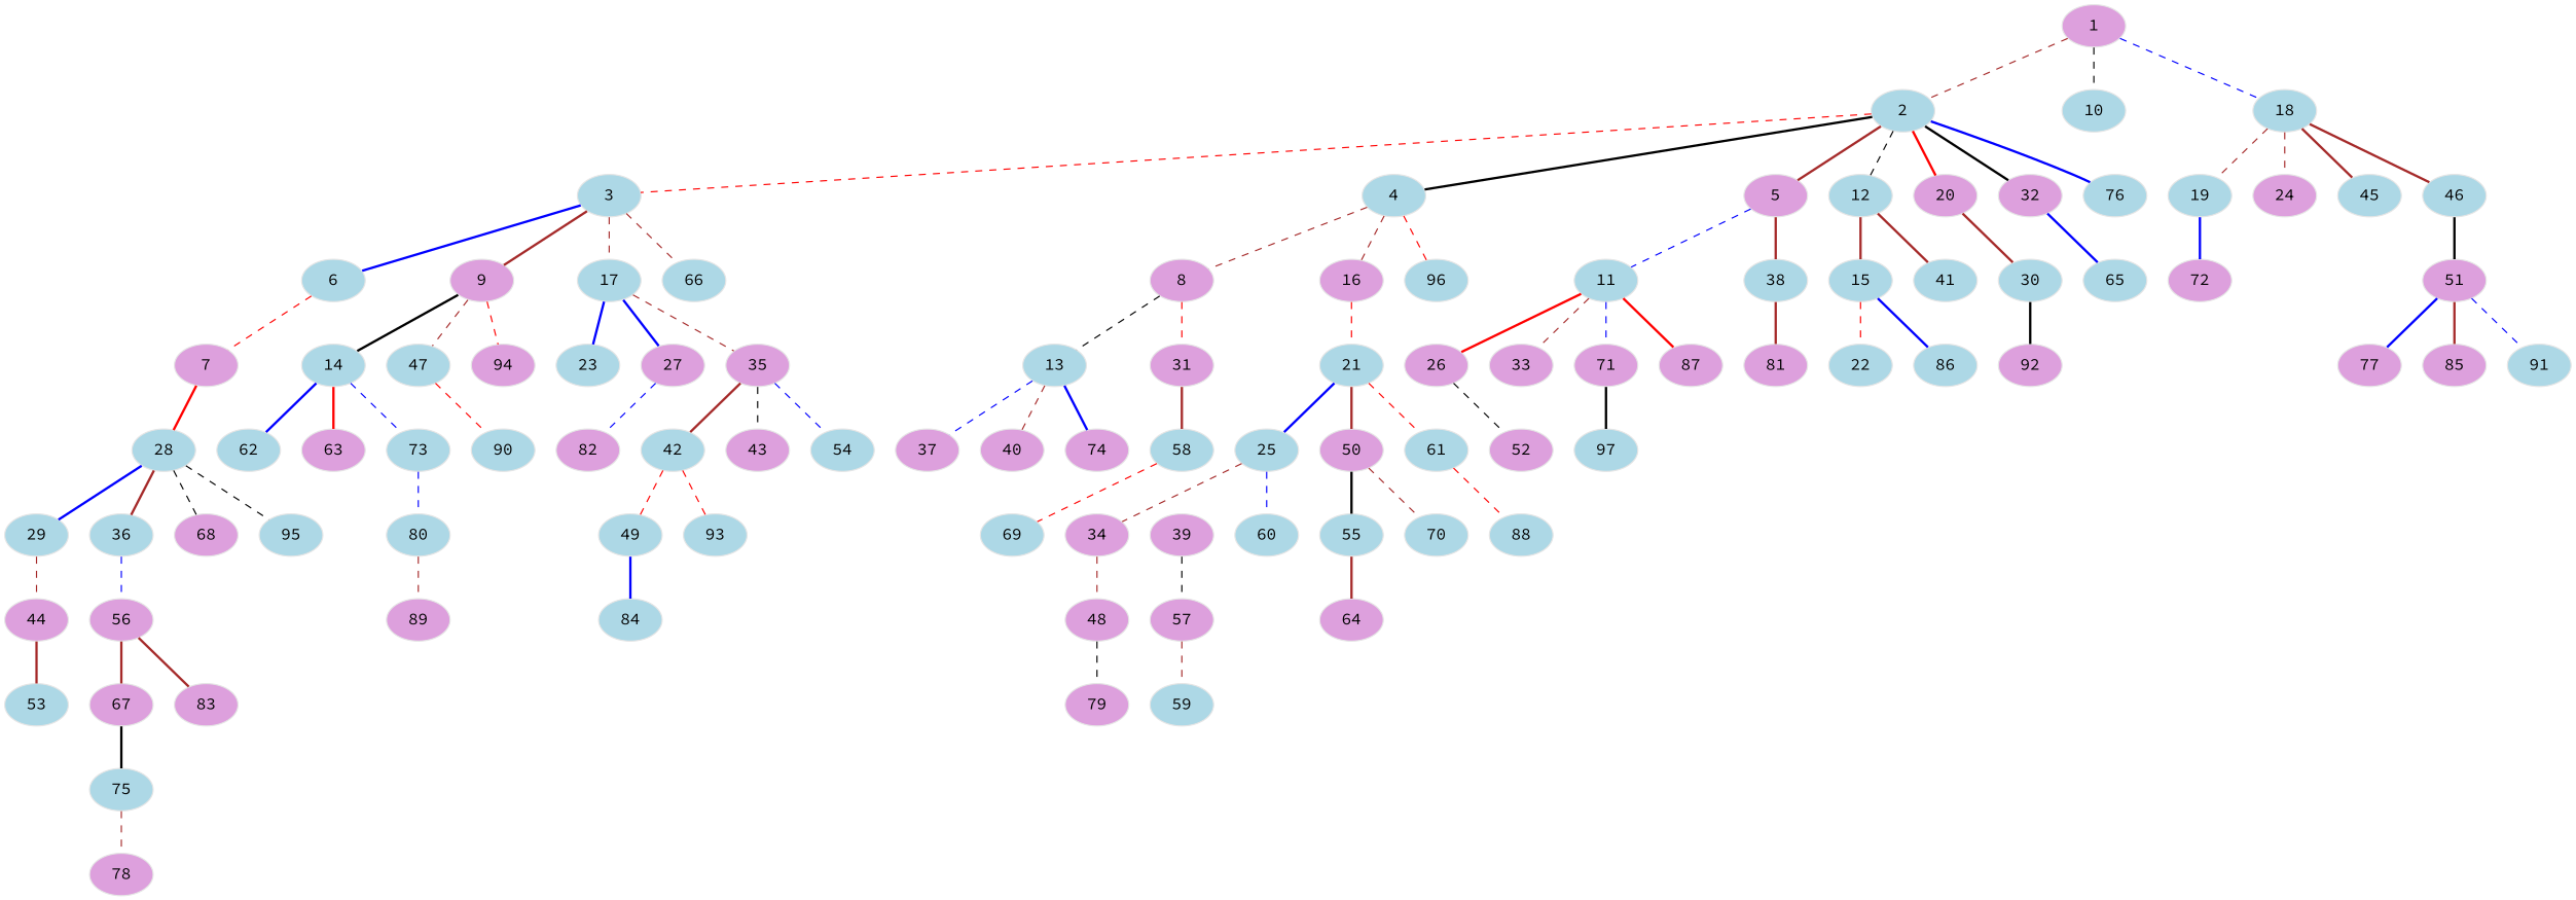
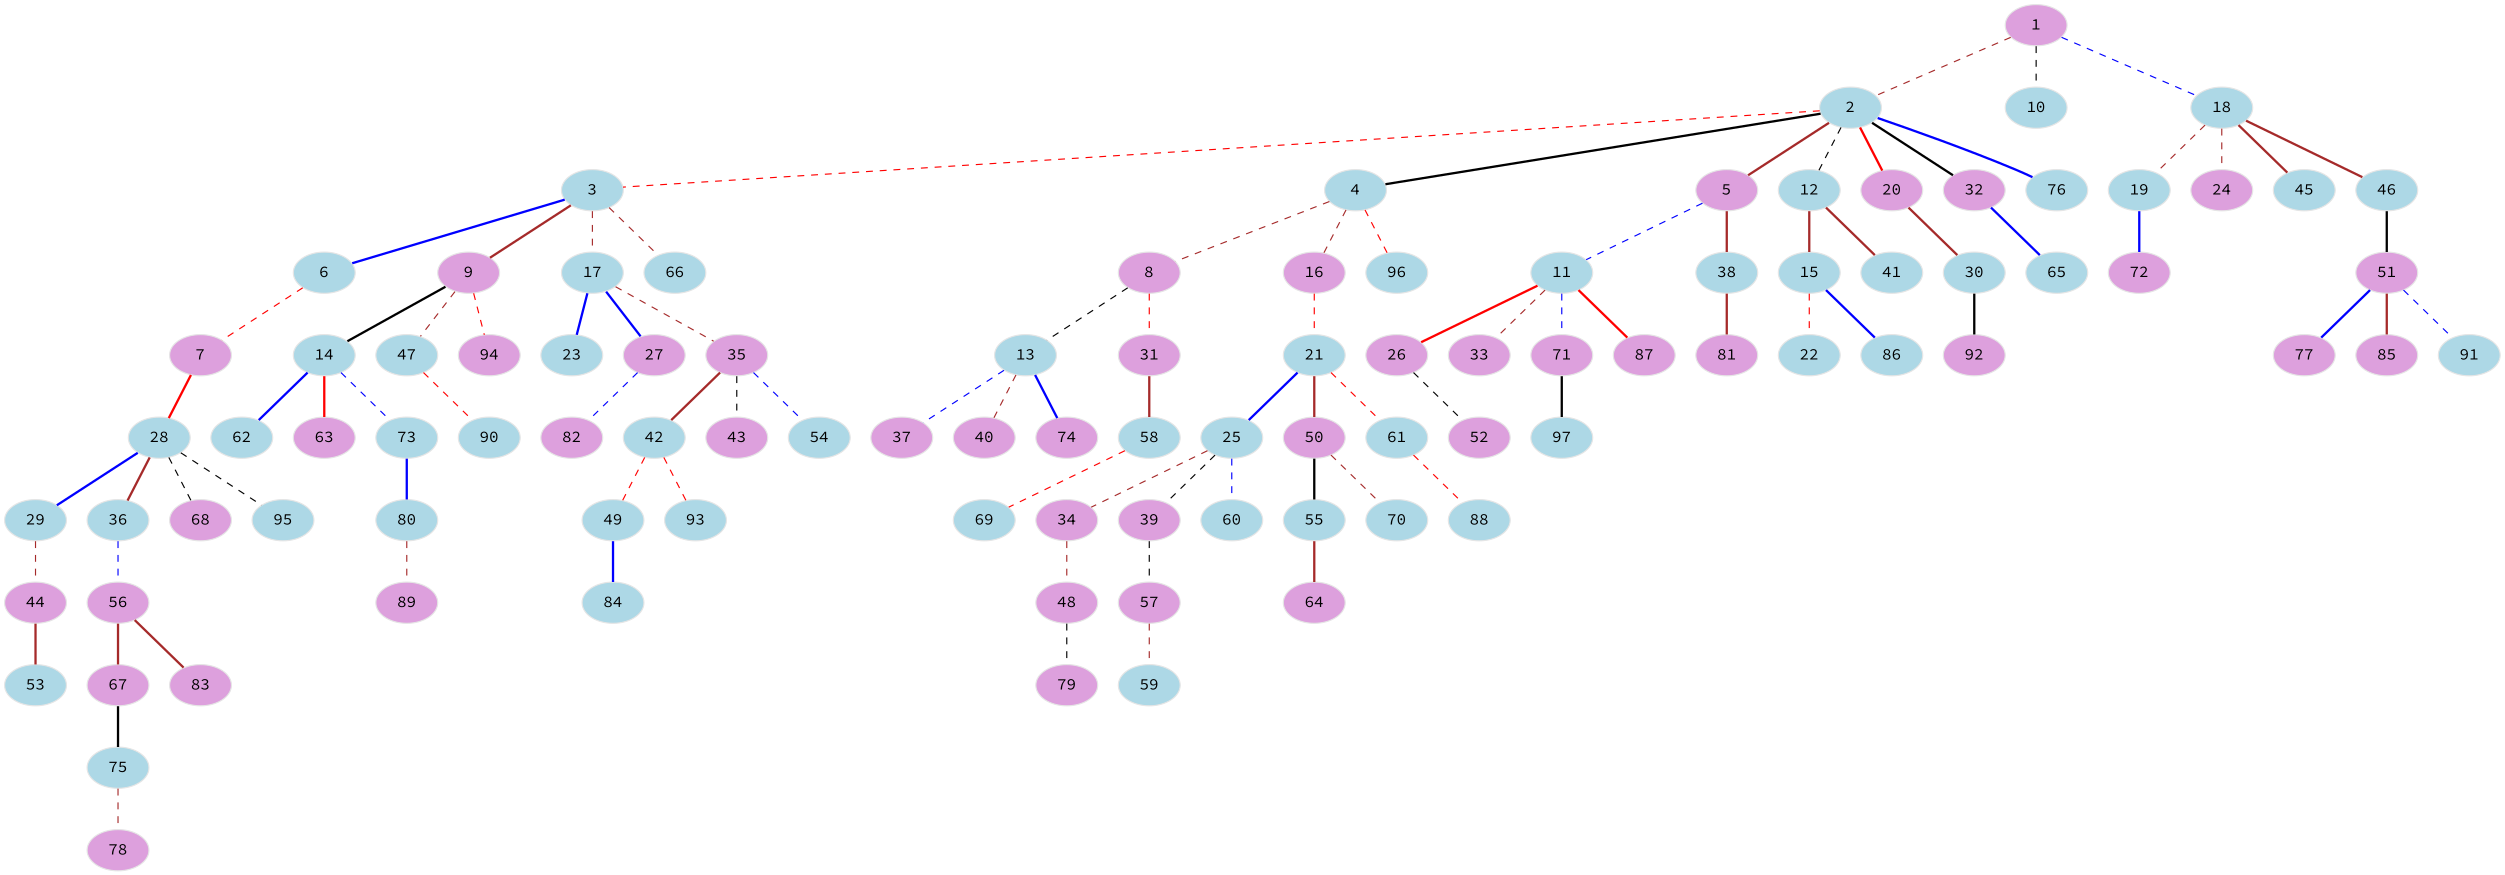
  graph {
    fontname="Source Code Pro"
    node [color=gray90 fillcolor=lightblue fontname="Source Code Pro" style=filled]
    edge [color=brown fontname="Source Code Pro" style=dashed]
    1 [fillcolor=plum]
    2
    10
    18
    3
    4
    5 [fillcolor=plum]
    12
    20 [fillcolor=plum]
    32 [fillcolor=plum]
    76
    19
    24 [fillcolor=plum]
    45
    46
    6
    9 [fillcolor=plum]
    17
    66
    8 [fillcolor=plum]
    16 [fillcolor=plum]
    96
    11
    38
    15
    41
    30
    65
    7 [fillcolor=plum]
    14
    47
    94 [fillcolor=plum]
    23
    27 [fillcolor=plum]
    35 [fillcolor=plum]
    13
    31 [fillcolor=plum]
    21
    26 [fillcolor=plum]
    33 [fillcolor=plum]
    71 [fillcolor=plum]
    87 [fillcolor=plum]
    81 [fillcolor=plum]
    28
    29
    36
    68 [fillcolor=plum]
    95
    37 [fillcolor=plum]
    40 [fillcolor=plum]
    74 [fillcolor=plum]
    58
    62
    63 [fillcolor=plum]
    73
    90
    52 [fillcolor=plum]
    97
    22
    86
    80
    25
    50 [fillcolor=plum]
    61
    82 [fillcolor=plum]
    42
    43 [fillcolor=plum]
    54
    72 [fillcolor=plum]
    51 [fillcolor=plum]
    92 [fillcolor=plum]
    34 [fillcolor=plum]
    39 [fillcolor=plum]
    60
    55
    70
    88
    48 [fillcolor=plum]
    57 [fillcolor=plum]
    44 [fillcolor=plum]
    56 [fillcolor=plum]
    53
    69
    79 [fillcolor=plum]
    49
    93
    67 [fillcolor=plum]
    83 [fillcolor=plum]
    59
    84
    77 [fillcolor=plum]
    85 [fillcolor=plum]
    91
    64 [fillcolor=plum]
    75
    78 [fillcolor=plum]
    89 [fillcolor=plum]
    1 -- 2
    1 -- 10 [color=black]
    1 -- 18 [color=blue]
    2 -- 3 [color=red]
    2 -- 4 [color=black style=bold]
    2 -- 5 [style=bold]
    2 -- 12 [color=black]
    2 -- 20 [color=red style=bold]
    2 -- 32 [color=black style=bold]
    2 -- 76 [color=blue style=bold]
    18 -- 19
    18 -- 24
    18 -- 45 [style=bold]
    18 -- 46 [style=bold]
    3 -- 6 [color=blue style=bold]
    3 -- 9 [style=bold]
    3 -- 17
    3 -- 66
    4 -- 8
    4 -- 16
    4 -- 96 [color=red]
    5 -- 11 [color=blue]
    5 -- 38 [style=bold]
    12 -- 15 [style=bold]
    12 -- 41 [style=bold]
    20 -- 30 [style=bold]
    32 -- 65 [color=blue style=bold]
    19 -- 72 [color=blue style=bold]
    46 -- 51 [color=black style=bold]
    6 -- 7 [color=red]
    9 -- 14 [color=black style=bold]
    9 -- 47
    9 -- 94 [color=red]
    17 -- 23 [color=blue style=bold]
    17 -- 27 [color=blue style=bold]
    17 -- 35
    8 -- 13 [color=black]
    8 -- 31 [color=red]
    16 -- 21 [color=red]
    11 -- 26 [color=red style=bold]
    11 -- 33
    11 -- 71 [color=blue]
    11 -- 87 [color=red style=bold]
    38 -- 81 [style=bold]
    15 -- 22 [color=red]
    15 -- 86 [color=blue style=bold]
    30 -- 92 [color=black style=bold]
    7 -- 28 [color=red style=bold]
    14 -- 62 [color=blue style=bold]
    14 -- 63 [color=red style=bold]
    14 -- 73 [color=blue]
    47 -- 90 [color=red]
    27 -- 82 [color=blue]
    35 -- 42 [style=bold]
    35 -- 43 [color=black]
    35 -- 54 [color=blue]
    13 -- 37 [color=blue]
    13 -- 40
    13 -- 74 [color=blue style=bold]
    31 -- 58 [style=bold]
    21 -- 25 [color=blue style=bold]
    21 -- 50 [style=bold]
    21 -- 61 [color=red]
    26 -- 52 [color=black]
    71 -- 97 [color=black style=bold]
    28 -- 29 [color=blue style=bold]
    28 -- 36 [style=bold]
    28 -- 68 [color=black]
    28 -- 95 [color=black]
    29 -- 44
    36 -- 56 [color=blue]
    58 -- 69 [color=red]
-   73 -- 80 [color=blue]
+   73 -- 80 [color=blue style=bold]
    80 -- 89
    25 -- 34
+   25 -- 39 [color=black]
    25 -- 60 [color=blue]
    50 -- 55 [color=black style=bold]
    50 -- 70
    61 -- 88 [color=red]
    42 -- 49 [color=red]
    42 -- 93 [color=red]
    51 -- 77 [color=blue style=bold]
    51 -- 85 [style=bold]
    51 -- 91 [color=blue]
    34 -- 48
    39 -- 57 [color=black]
    55 -- 64 [style=bold]
    48 -- 79 [color=black]
    57 -- 59
    44 -- 53 [style=bold]
    56 -- 67 [style=bold]
    56 -- 83 [style=bold]
    49 -- 84 [color=blue style=bold]
    67 -- 75 [color=black style=bold]
    75 -- 78
  }
